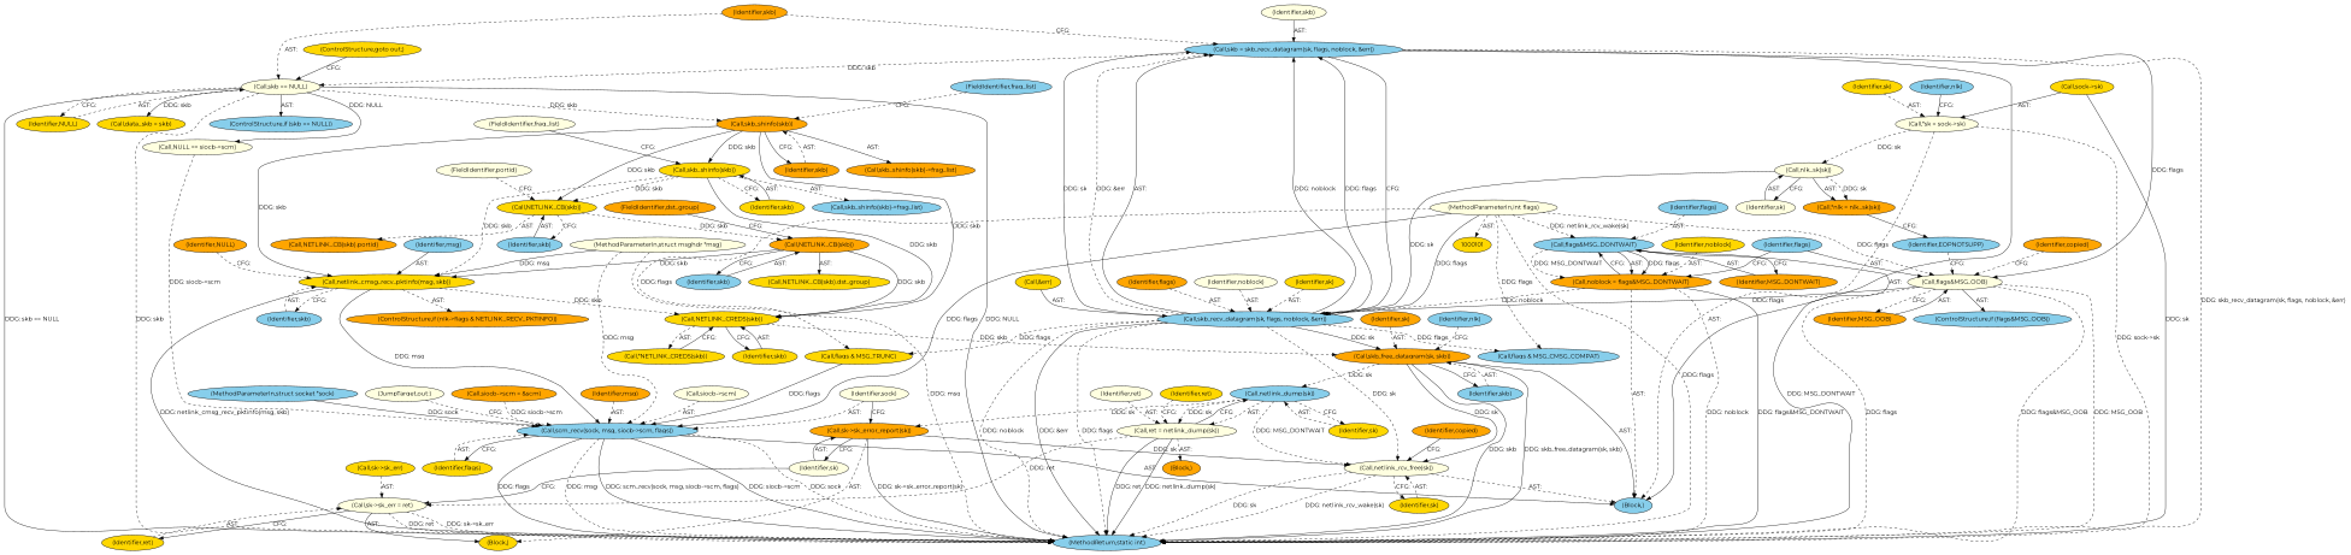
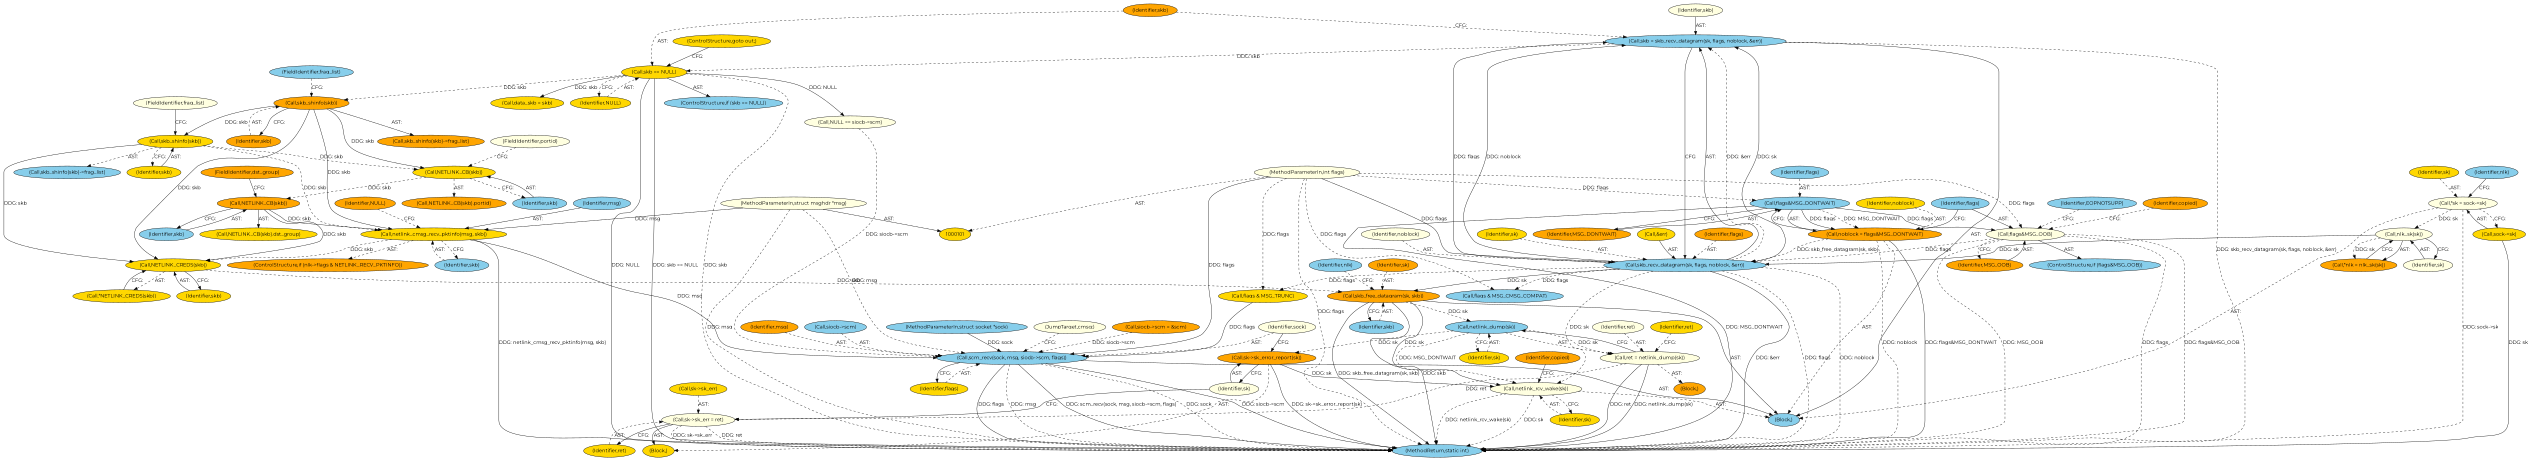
  digraph {
    fontname=Montserrat
    node [fillcolor=gold fontname=Montserrat style=filled]
    edge [fontname=Montserrat style=dashed]
    n1 [label="(Call,netlink_cmsg_recv_pktinfo(msg, skb))"]
    n2 [label="(Call,NETLINK_CREDS(skb))"]
    n3 [fillcolor=skyblue label="(Call,scm_recv(sock, msg, siocb->scm, flags))"]
    n4 [fillcolor=skyblue label="(MethodReturn,static int)"]
    n5 [fillcolor=skyblue label="(Identifier,skb)"]
    n6 [fillcolor=orange label="(ControlStructure,if (nlk->flags & NETLINK_RECV_PKTINFO))"]
    n7 [fillcolor=orange label="(Call,skb_free_datagram(sk, skb))"]
    n8 [label="(Call,*NETLINK_CREDS(skb))"]
    n9 [label="(Identifier,skb)"]
    n10 [fillcolor=skyblue label="(Block,)"]
    n11 [label="(Identifier,flags)"]
    n12 [fillcolor=lightyellow label="(MethodParameterIn,struct msghdr *msg)"]
    1000101
    n14 [fillcolor=orange label="(Call,skb_shinfo(skb))"]
    n15 [label="(Call,skb_shinfo(skb))"]
    n16 [label="(Call,NETLINK_CB(skb))"]
    n17 [fillcolor=orange label="(Identifier,skb)"]
    n18 [fillcolor=orange label="(Call,skb_shinfo(skb)->frag_list)"]
    n19 [fillcolor=skyblue label="(Call,skb_shinfo(skb)->frag_list)"]
    n20 [label="(Identifier,skb)"]
    n21 [fillcolor=orange label="(Call,NETLINK_CB(skb))"]
    n22 [fillcolor=orange label="(Call,NETLINK_CB(skb).portid)"]
    n23 [fillcolor=skyblue label="(Identifier,skb)"]
-   n24 [fillcolor=lightyellow label="(Call,skb == NULL)"]
+   n24 [label="(Call,skb == NULL)"]
    n25 [fillcolor=lightyellow label="(Call,NULL == siocb->scm)"]
    n26 [fillcolor=skyblue label="(ControlStructure,if (skb == NULL))"]
    n27 [label="(Identifier,NULL)"]
    n28 [label="(Call,data_skb = skb)"]
    n29 [fillcolor=skyblue label="(Call,skb = skb_recv_datagram(sk, flags, noblock, &err))"]
    n30 [fillcolor=skyblue label="(Call,skb_recv_datagram(sk, flags, noblock, &err))"]
-   n31 [fillcolor=lightyellow label="(Call,netlink_rcv_free(sk))"]
+   n31 [fillcolor=lightyellow label="(Call,netlink_rcv_wake(sk))"]
    n32 [fillcolor=skyblue label="(Call,flags & MSG_CMSG_COMPAT)"]
    n33 [label="(Call,flags & MSG_TRUNC)"]
    n34 [fillcolor=skyblue label="(Call,netlink_dump(sk))"]
    n35 [fillcolor=skyblue label="(Identifier,skb)"]
    n36 [label="(Identifier,sk)"]
    n37 [label="(Call,&err)"]
    n38 [fillcolor=lightyellow label="(Call,nlk_sk(sk))"]
    n39 [fillcolor=orange label="(Call,*nlk = nlk_sk(sk))"]
    n40 [fillcolor=lightyellow label="(Identifier,sk)"]
    n41 [fillcolor=lightyellow label="(Call,*sk = sock->sk)"]
    n42 [label="(Call,sock->sk)"]
    n43 [fillcolor=lightyellow label="(Call,flags&MSG_OOB)"]
    n44 [fillcolor=skyblue label="(ControlStructure,if (flags&MSG_OOB))"]
    n45 [fillcolor=orange label="(Identifier,MSG_OOB)"]
    n46 [fillcolor=skyblue label="(Call,flags&MSG_DONTWAIT)"]
    n47 [fillcolor=orange label="(Call,noblock = flags&MSG_DONTWAIT)"]
    n48 [fillcolor=orange label="(Identifier,MSG_DONTWAIT)"]
    n49 [fillcolor=lightyellow label="(MethodParameterIn,int flags)"]
    n50 [fillcolor=skyblue label="(Identifier,skb)"]
    n51 [label="(Call,NETLINK_CB(skb).dst_group)"]
    n52 [fillcolor=lightyellow label="(Call,ret = netlink_dump(sk))"]
    n53 [fillcolor=orange label="(Call,sk->sk_error_report(sk))"]
    n54 [label="(Identifier,sk)"]
    n55 [fillcolor=lightyellow label="(Call,sk->sk_err = ret)"]
    n56 [fillcolor=orange label="(Block,)"]
    n57 [label="(Block,)"]
    n58 [fillcolor=lightyellow label="(Identifier,sk)"]
    n59 [label="(Identifier,ret)"]
    n60 [fillcolor=skyblue label="(Identifier,EOPNOTSUPP)"]
    n61 [fillcolor=skyblue label="(MethodParameterIn,struct socket *sock)"]
    n62 [fillcolor=orange label="(Identifier,NULL)"]
    n63 [fillcolor=orange label="(Identifier,flags)"]
-   n64 [fillcolor=lightyellow label="(JumpTarget,out:)"]
+   n64 [fillcolor=lightyellow label="(JumpTarget,cmsg:)"]
    n65 [fillcolor=orange label="(Identifier,copied)"]
    n66 [fillcolor=orange label="(Call,siocb->scm = &scm)"]
    n67 [fillcolor=orange label="(Identifier,sk)"]
    n68 [fillcolor=orange label="(Identifier,skb)"]
    n69 [fillcolor=skyblue label="(Identifier,flags)"]
    n70 [fillcolor=lightyellow label="(Identifier,skb)"]
    n71 [fillcolor=lightyellow label="(FieldIdentifier,portid)"]
    n72 [label="(ControlStructure,goto out;)"]
    n73 [label="(Identifier,sk)"]
    n74 [fillcolor=skyblue label="(Identifier,msg)"]
    n75 [fillcolor=orange label="(Identifier,msg)"]
    n76 [fillcolor=lightyellow label="(Identifier,sock)"]
    n77 [fillcolor=skyblue label="(Identifier,flags)"]
    n78 [fillcolor=lightyellow label="(Identifier,noblock)"]
    n79 [label="(Identifier,sk)"]
    n80 [fillcolor=skyblue label="(Identifier,nlk)"]
    n81 [label="(Identifier,ret)"]
    n82 [label="(Call,sk->sk_err)"]
    n83 [fillcolor=skyblue label="(FieldIdentifier,frag_list)"]
    n84 [label="(Identifier,noblock)"]
    n85 [fillcolor=skyblue label="(Identifier,nlk)"]
-   n86 [fillcolor=lightyellow label="(Call,siocb->scm)"]
+   n86 [fillcolor=skyblue label="(Call,siocb->scm)"]
    n87 [fillcolor=orange label="(Identifier,copied)"]
    n88 [fillcolor=lightyellow label="(FieldIdentifier,frag_list)"]
    n89 [fillcolor=orange label="(FieldIdentifier,dst_group)"]
    n90 [fillcolor=lightyellow label="(Identifier,ret)"]
    n1 -> n2 [label="DDG: skb"]
    n1 -> n3 [label="DDG: msg" style=solid]
    n1 -> n4 [label="DDG: netlink_cmsg_recv_pktinfo(msg, skb)" style=solid]
    n1 -> n5 [label="CFG: "]
    n1 -> n6 [label="AST: "]
    n2 -> n7 [label="DDG: skb"]
    n2 -> n8 [label="AST: "]
    n2 -> n9 [label="CFG: " style=solid]
    n3 -> n4 [label="DDG: sock"]
    n3 -> n4 [label="DDG: siocb->scm" style=solid]
    n3 -> n4 [label="DDG: flags" style=solid]
    n3 -> n4 [label="DDG: msg"]
    n3 -> n4 [label="DDG: scm_recv(sock, msg, siocb->scm, flags)" style=solid]
    n3 -> n10 [label="AST: " style=solid]
    n3 -> n11 [label="CFG: " style=solid]
    n5 -> n1 [label="AST: "]
    n7 -> n4 [label="DDG: skb" style=solid]
    n7 -> n4 [label="DDG: skb_free_datagram(sk, skb)" style=solid]
    n7 -> n10 [label="AST: " style=solid]
    n7 -> n31 [label="DDG: sk" style=solid]
    n7 -> n34 [label="DDG: sk"]
    n7 -> n35 [label="CFG: " style=solid]
    n8 -> n2 [label="CFG: " style=solid]
    n9 -> n2 [label="AST: " style=solid]
    n11 -> n3 [label="AST: "]
    n12 -> n1 [label="DDG: msg" style=solid]
    n12 -> n3 [label="DDG: msg"]
    n12 -> n4 [label="DDG: msg"]
+   n12 -> 1000101 [label="AST: " style=solid]
    n14 -> n1 [label="DDG: skb" style=solid]
    n14 -> n2 [label="DDG: skb" style=solid]
    n14 -> n15 [label="DDG: skb" style=solid]
    n14 -> n16 [label="DDG: skb" style=solid]
    n14 -> n17 [label="CFG: " style=solid]
    n14 -> n18 [label="AST: " style=solid]
    n15 -> n1 [label="DDG: skb"]
    n15 -> n2 [label="DDG: skb" style=solid]
    n15 -> n16 [label="DDG: skb"]
    n15 -> n19 [label="AST: "]
    n15 -> n20 [label="CFG: "]
    n16 -> n21 [label="DDG: skb"]
    n16 -> n22 [label="AST: "]
    n16 -> n23 [label="CFG: "]
    n17 -> n14 [label="AST: "]
    n20 -> n15 [label="AST: " style=solid]
    n21 -> n1 [label="DDG: skb" style=solid]
    n21 -> n2 [label="DDG: skb" style=solid]
    n21 -> n50 [label="CFG: " style=solid]
    n21 -> n51 [label="AST: " style=solid]
    n23 -> n16 [label="AST: " style=solid]
    n24 -> n4 [label="DDG: NULL" style=solid]
    n24 -> n4 [label="DDG: skb == NULL" style=solid]
    n24 -> n4 [label="DDG: skb"]
    n24 -> n14 [label="DDG: skb"]
    n24 -> n25 [label="DDG: NULL" style=solid]
    n24 -> n26 [label="AST: " style=solid]
    n24 -> n27 [label="CFG: "]
    n24 -> n28 [label="DDG: skb" style=solid]
    n25 -> n3 [label="DDG: siocb->scm"]
    n27 -> n24 [label="AST: "]
    n29 -> n4 [label="DDG: skb_recv_datagram(sk, flags, noblock, &err)"]
    n29 -> n10 [label="AST: " style=solid]
    n29 -> n24 [label="DDG: skb"]
    n29 -> n30 [label="CFG: " style=solid]
    n30 -> n4 [label="DDG: noblock"]
    n30 -> n4 [label="DDG: &err" style=solid]
    n30 -> n4 [label="DDG: flags"]
    n30 -> n7 [label="DDG: sk" style=solid]
    n30 -> n29 [label="AST: " style=solid]
    n30 -> n29 [label="DDG: sk" style=solid]
    n30 -> n29 [label="DDG: flags" style=solid]
    n30 -> n29 [label="DDG: noblock" style=solid]
    n30 -> n29 [label="DDG: &err"]
    n30 -> n31 [label="DDG: sk"]
    n30 -> n32 [label="DDG: flags"]
    n30 -> n33 [label="DDG: flags"]
    n31 -> n4 [label="DDG: sk"]
    n31 -> n4 [label="DDG: netlink_rcv_wake(sk)"]
    n31 -> n10 [label="AST: "]
    n31 -> n36 [label="CFG: "]
    n33 -> n3 [label="DDG: flags" style=solid]
    n34 -> n31 [label="DDG: MSG_DONTWAIT"]
    n34 -> n52 [label="AST: "]
    n34 -> n52 [label="DDG: sk"]
    n34 -> n53 [label="DDG: sk"]
    n34 -> n54 [label="CFG: "]
    n35 -> n7 [label="AST: "]
    n36 -> n31 [label="AST: "]
    n37 -> n30 [label="AST: " style=solid]
    n38 -> n30 [label="DDG: sk" style=solid]
    n38 -> n39 [label="AST: " style=solid]
    n38 -> n39 [label="DDG: sk"]
    n38 -> n40 [label="CFG: " style=solid]
-   n39 -> n60 [label="CFG: " style=solid]
+   n39 -> n38 [label="CFG: " style=solid]
    n40 -> n38 [label="AST: " style=solid]
    n41 -> n4 [label="DDG: sock->sk"]
    n41 -> n10 [label="AST: "]
    n41 -> n38 [label="DDG: sk"]
+   n41 -> n42 [label="CFG: "]
    n42 -> n4 [label="DDG: sk" style=solid]
    n42 -> n41 [label="AST: " style=solid]
    n43 -> n4 [label="DDG: MSG_OOB"]
    n43 -> n4 [label="DDG: flags"]
    n43 -> n4 [label="DDG: flags&MSG_OOB"]
-   n43 -> n30 [label="DDG: flags" style=solid]
+   n43 -> n30 [label="DDG: flags"]
    n43 -> n44 [label="AST: " style=solid]
    n43 -> n45 [label="CFG: "]
    n45 -> n43 [label="AST: " style=solid]
    n46 -> n4 [label="DDG: MSG_DONTWAIT" style=solid]
-   n29 -> n43 [label="DDG: flags" style=solid]
+   n46 -> n43 [label="DDG: flags" style=solid]
    n46 -> n47 [label="AST: " style=solid]
    n46 -> n47 [label="DDG: flags" style=solid]
    n46 -> n47 [label="DDG: MSG_DONTWAIT"]
    n46 -> n48 [label="CFG: " style=solid]
    n47 -> n4 [label="DDG: noblock"]
    n47 -> n4 [label="DDG: flags&MSG_DONTWAIT" style=solid]
    n47 -> n10 [label="AST: "]
-   n47 -> n30 [label="DDG: noblock"]
+   n47 -> n30 [label="DDG: skb_free_datagram(sk, skb)"]
    n47 -> n46 [label="CFG: " style=solid]
    n48 -> n46 [label="AST: " style=solid]
    n49 -> n3 [label="DDG: flags" style=solid]
    n49 -> n4 [label="DDG: flags"]
    n49 -> 1000101 [label="AST: "]
    n49 -> n30 [label="DDG: flags" style=solid]
    n49 -> n32 [label="DDG: flags"]
    n49 -> n33 [label="DDG: flags"]
    n49 -> n43 [label="DDG: flags"]
-   n49 -> n46 [label="DDG: netlink_rcv_wake(sk)"]
+   n49 -> n46 [label="DDG: flags"]
    n50 -> n21 [label="AST: " style=solid]
    n52 -> n4 [label="DDG: ret" style=solid]
    n52 -> n4 [label="DDG: netlink_dump(sk)" style=solid]
    n52 -> n34 [label="CFG: " style=solid]
    n52 -> n55 [label="DDG: ret"]
    n52 -> n56 [label="AST: "]
    n53 -> n4 [label="DDG: sk->sk_error_report(sk)" style=solid]
    n53 -> n31 [label="DDG: sk" style=solid]
    n53 -> n57 [label="AST: "]
    n53 -> n58 [label="CFG: " style=solid]
    n54 -> n34 [label="AST: "]
    n55 -> n4 [label="DDG: ret"]
    n55 -> n4 [label="DDG: sk->sk_err"]
    n55 -> n57 [label="AST: " style=solid]
    n55 -> n59 [label="CFG: " style=solid]
    n58 -> n53 [label="AST: " style=solid]
    n58 -> n55 [label="CFG: " style=solid]
    n59 -> n55 [label="AST: "]
    n60 -> n43 [label="CFG: "]
    n61 -> n3 [label="DDG: sock" style=solid]
    n62 -> n1 [label="CFG: "]
    n63 -> n30 [label="AST: "]
    n64 -> n3 [label="CFG: "]
    n65 -> n31 [label="CFG: " style=solid]
    n66 -> n3 [label="DDG: siocb->scm"]
    n67 -> n7 [label="AST: "]
    n68 -> n24 [label="AST: "]
    n68 -> n29 [label="CFG: "]
    n69 -> n46 [label="AST: "]
    n70 -> n29 [label="AST: " style=solid]
    n71 -> n16 [label="CFG: "]
    n72 -> n24 [label="CFG: " style=solid]
    n73 -> n41 [label="AST: "]
    n74 -> n1 [label="AST: " style=solid]
    n75 -> n3 [label="AST: "]
    n76 -> n3 [label="AST: "]
    n76 -> n53 [label="CFG: " style=solid]
    n77 -> n43 [label="AST: " style=solid]
    n77 -> n47 [label="CFG: " style=solid]
    n78 -> n30 [label="AST: "]
    n79 -> n30 [label="AST: "]
    n80 -> n41 [label="CFG: " style=solid]
    n81 -> n52 [label="CFG: "]
    n82 -> n55 [label="AST: "]
    n83 -> n14 [label="CFG: "]
    n84 -> n47 [label="AST: "]
    n85 -> n7 [label="CFG: "]
    n86 -> n3 [label="AST: "]
    n87 -> n43 [label="CFG: "]
    n88 -> n15 [label="CFG: " style=solid]
    n89 -> n21 [label="CFG: " style=solid]
    n90 -> n52 [label="AST: "]
  }
